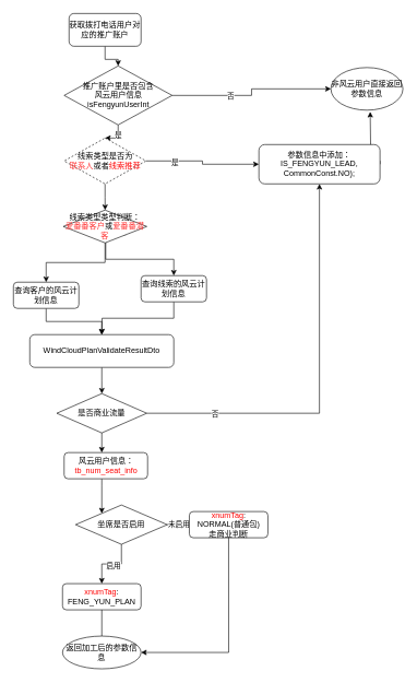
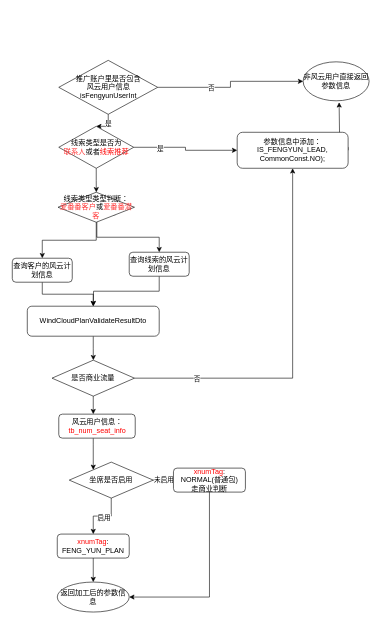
  <mxCell id="0" />
  <mxCell id="1" parent="0" />
- <mxCell id="2" value="" style="edgeStyle=orthogonalEdgeStyle;rounded=0;orthogonalLoop=1;jettySize=auto;html=1;" parent="1" source="3" target="8" edge="1"><mxGeometry relative="1" as="geometry" /></mxCell>
- <mxCell id="3" value="获取拨打电话用户对应的推广账户" style="rounded=1;whiteSpace=wrap;html=1;" parent="1" vertex="1"><mxGeometry x="105" y="20" width="110" height="50" as="geometry" /></mxCell>
  <mxCell id="4" value="" style="edgeStyle=orthogonalEdgeStyle;rounded=0;orthogonalLoop=1;jettySize=auto;html=1;" parent="1" source="8" target="9" edge="1"><mxGeometry relative="1" as="geometry" /></mxCell>
  <mxCell id="5" value="否&lt;br&gt;" style="edgeLabel;html=1;align=center;verticalAlign=middle;resizable=0;points=[];" parent="4" vertex="1" connectable="0"><mxGeometry x="-0.299" relative="1" as="geometry"><mxPoint as="offset" /></mxGeometry></mxCell>
  <mxCell id="6" value="" style="edgeStyle=orthogonalEdgeStyle;rounded=0;orthogonalLoop=1;jettySize=auto;html=1;" parent="1" source="8" target="13" edge="1"><mxGeometry relative="1" as="geometry" /></mxCell>
  <mxCell id="7" value="是" style="edgeLabel;html=1;align=center;verticalAlign=middle;resizable=0;points=[];" parent="6" vertex="1" connectable="0"><mxGeometry x="-0.25" y="-1" relative="1" as="geometry"><mxPoint as="offset" /></mxGeometry></mxCell>
  <mxCell id="8" value="推广账户里是否包含&lt;br&gt;风云用户信息&lt;br&gt;isFengyunUserInt" style="rhombus;whiteSpace=wrap;html=1;" parent="1" vertex="1"><mxGeometry x="97.5" y="100" width="165" height="90" as="geometry" /></mxCell>
  <mxCell id="9" value="非风云用户直接返回&lt;br&gt;参数信息" style="ellipse;whiteSpace=wrap;html=1;" parent="1" vertex="1"><mxGeometry x="505" y="102.5" width="110" height="65" as="geometry" /></mxCell>
  <mxCell id="10" value="" style="edgeStyle=orthogonalEdgeStyle;rounded=0;orthogonalLoop=1;jettySize=auto;html=1;" parent="1" source="13" target="15" edge="1"><mxGeometry relative="1" as="geometry" /></mxCell>
  <mxCell id="11" value="是" style="edgeLabel;html=1;align=center;verticalAlign=middle;resizable=0;points=[];" parent="10" vertex="1" connectable="0"><mxGeometry x="-0.516" y="-1" relative="1" as="geometry"><mxPoint x="1" as="offset" /></mxGeometry></mxCell>
  <mxCell id="12" value="" style="edgeStyle=orthogonalEdgeStyle;rounded=0;orthogonalLoop=1;jettySize=auto;html=1;" parent="1" source="13" target="18" edge="1"><mxGeometry relative="1" as="geometry" /></mxCell>
- <mxCell id="13" value="线索类型是否为&lt;br&gt;&lt;font color=&quot;#ff3333&quot;&gt;联系人&lt;/font&gt;或者&lt;font color=&quot;#ff0000&quot;&gt;线索推荐&lt;/font&gt;" style="rhombus;whiteSpace=wrap;html=1;dashed=1;" parent="1" vertex="1"><mxGeometry x="97.5" y="210" width="125" height="70" as="geometry" /></mxCell>
+ <mxCell id="13" value="线索类型是否为&lt;br&gt;&lt;font color=&quot;#ff3333&quot;&gt;联系人&lt;/font&gt;或者&lt;font color=&quot;#ff0000&quot;&gt;线索推荐&lt;/font&gt;" style="rhombus;whiteSpace=wrap;html=1;" parent="1" vertex="1"><mxGeometry x="97.5" y="210" width="125" height="70" as="geometry" /></mxCell>
  <mxCell id="14" style="edgeStyle=orthogonalEdgeStyle;rounded=0;orthogonalLoop=1;jettySize=auto;html=1;exitX=1;exitY=0.5;exitDx=0;exitDy=0;" parent="1" source="15" edge="1"><mxGeometry relative="1" as="geometry"><mxPoint x="565" y="170" as="targetPoint" /><Array as="points"><mxPoint x="566" y="245" /></Array></mxGeometry></mxCell>
  <mxCell id="15" value="参数信息中添加：&lt;br&gt;IS_FENGYUN_LEAD, CommonConst.NO);" style="rounded=1;whiteSpace=wrap;html=1;" parent="1" vertex="1"><mxGeometry x="395" y="220" width="185" height="60" as="geometry" /></mxCell>
  <mxCell id="16" style="edgeStyle=orthogonalEdgeStyle;rounded=0;orthogonalLoop=1;jettySize=auto;html=1;exitX=0.5;exitY=1;exitDx=0;exitDy=0;" parent="1" source="18" target="20" edge="1"><mxGeometry relative="1" as="geometry" /></mxCell>
  <mxCell id="17" style="edgeStyle=orthogonalEdgeStyle;rounded=0;orthogonalLoop=1;jettySize=auto;html=1;exitX=1;exitY=1;exitDx=0;exitDy=0;entryX=0.5;entryY=0;entryDx=0;entryDy=0;" parent="1" source="18" target="22" edge="1"><mxGeometry relative="1" as="geometry"><Array as="points"><mxPoint x="161" y="358" /><mxPoint x="161" y="395" /><mxPoint x="265" y="395" /></Array></mxGeometry></mxCell>
  <mxCell id="18" value="线索类型类型判断：&lt;br&gt;&lt;font color=&quot;#ff3333&quot;&gt;爱番番客户&lt;/font&gt;或&lt;font color=&quot;#ff3333&quot;&gt;爱番番潜客&lt;/font&gt;" style="rhombus;whiteSpace=wrap;html=1;" parent="1" vertex="1"><mxGeometry x="96.25" y="320" width="127.5" height="50" as="geometry" /></mxCell>
  <mxCell id="19" style="edgeStyle=orthogonalEdgeStyle;rounded=0;orthogonalLoop=1;jettySize=auto;html=1;exitX=0.5;exitY=1;exitDx=0;exitDy=0;entryX=0.5;entryY=0;entryDx=0;entryDy=0;" parent="1" source="20" target="27" edge="1"><mxGeometry relative="1" as="geometry" /></mxCell>
  <mxCell id="20" value="查询客户的风云计划信息" style="rounded=1;whiteSpace=wrap;html=1;" parent="1" vertex="1"><mxGeometry x="20" y="430" width="100" height="40" as="geometry" /></mxCell>
  <mxCell id="21" style="edgeStyle=orthogonalEdgeStyle;rounded=0;orthogonalLoop=1;jettySize=auto;html=1;exitX=0.5;exitY=1;exitDx=0;exitDy=0;" parent="1" source="22" edge="1"><mxGeometry relative="1" as="geometry"><mxPoint x="155" y="510" as="targetPoint" /></mxGeometry></mxCell>
  <mxCell id="22" value="查询线索的风云计划信息" style="rounded=1;whiteSpace=wrap;html=1;" parent="1" vertex="1"><mxGeometry x="215" y="420" width="100" height="40" as="geometry" /></mxCell>
  <mxCell id="23" style="edgeStyle=orthogonalEdgeStyle;rounded=0;orthogonalLoop=1;jettySize=auto;html=1;exitX=1;exitY=0.5;exitDx=0;exitDy=0;entryX=0.5;entryY=1;entryDx=0;entryDy=0;" parent="1" source="25" target="15" edge="1"><mxGeometry relative="1" as="geometry" /></mxCell>
  <mxCell id="24" value="否" style="edgeLabel;html=1;align=center;verticalAlign=middle;resizable=0;points=[];" parent="23" vertex="1" connectable="0"><mxGeometry x="-0.662" y="-1" relative="1" as="geometry"><mxPoint as="offset" /></mxGeometry></mxCell>
  <mxCell id="25" value="是否商业流量" style="rhombus;whiteSpace=wrap;html=1;" parent="1" vertex="1"><mxGeometry x="86.25" y="600" width="137.5" height="60" as="geometry" /></mxCell>
  <mxCell id="26" value="" style="edgeStyle=orthogonalEdgeStyle;rounded=0;orthogonalLoop=1;jettySize=auto;html=1;" parent="1" source="27" target="25" edge="1"><mxGeometry relative="1" as="geometry" /></mxCell>
  <mxCell id="27" value="WindCloudPlanValidateResultDto" style="rounded=1;whiteSpace=wrap;html=1;" parent="1" vertex="1"><mxGeometry x="45" y="510" width="220" height="50" as="geometry" /></mxCell>
  <mxCell id="28" value="" style="edgeStyle=orthogonalEdgeStyle;rounded=0;orthogonalLoop=1;jettySize=auto;html=1;" parent="1" source="29" target="34" edge="1"><mxGeometry relative="1" as="geometry"><Array as="points"><mxPoint x="155" y="740" /><mxPoint x="155" y="740" /></Array></mxGeometry></mxCell>
  <mxCell id="29" value="风云用户信息：&lt;br&gt;&lt;font color=&quot;#ff0000&quot;&gt;tb_num_seat_info&lt;/font&gt;" style="rounded=1;whiteSpace=wrap;html=1;" parent="1" vertex="1"><mxGeometry x="97.5" y="690" width="127.5" height="40" as="geometry" /></mxCell>
  <mxCell id="30" value="" style="edgeStyle=orthogonalEdgeStyle;rounded=0;orthogonalLoop=1;jettySize=auto;html=1;" parent="1" source="34" target="36" edge="1"><mxGeometry relative="1" as="geometry" /></mxCell>
  <mxCell id="31" value="启用" style="edgeLabel;html=1;align=center;verticalAlign=middle;resizable=0;points=[];" parent="30" vertex="1" connectable="0"><mxGeometry x="-0.05" y="2" relative="1" as="geometry"><mxPoint as="offset" /></mxGeometry></mxCell>
  <mxCell id="32" value="" style="edgeStyle=orthogonalEdgeStyle;rounded=0;orthogonalLoop=1;jettySize=auto;html=1;" parent="1" source="34" target="38" edge="1"><mxGeometry relative="1" as="geometry" /></mxCell>
  <mxCell id="33" value="未启用" style="edgeLabel;html=1;align=center;verticalAlign=middle;resizable=0;points=[];" parent="32" vertex="1" connectable="0"><mxGeometry x="-0.255" y="1" relative="1" as="geometry"><mxPoint as="offset" /></mxGeometry></mxCell>
  <mxCell id="34" value="坐席是否启用" style="rhombus;whiteSpace=wrap;html=1;" parent="1" vertex="1"><mxGeometry x="115" y="770" width="140" height="60" as="geometry" /></mxCell>
- <mxCell id="35" value="" style="edgeStyle=orthogonalEdgeStyle;rounded=0;orthogonalLoop=1;jettySize=auto;html=1;endArrow=none;" parent="1" source="36" target="39" edge="1"><mxGeometry relative="1" as="geometry" /></mxCell>
+ <mxCell id="35" value="" style="edgeStyle=orthogonalEdgeStyle;rounded=0;orthogonalLoop=1;jettySize=auto;html=1;" parent="1" source="36" target="39" edge="1"><mxGeometry relative="1" as="geometry" /></mxCell>
  <mxCell id="36" value="&lt;font color=&quot;#ff0000&quot;&gt;xnumTag&lt;/font&gt;: FENG_YUN_PLAN" style="rounded=1;whiteSpace=wrap;html=1;" parent="1" vertex="1"><mxGeometry x="95" y="890" width="120" height="40" as="geometry" /></mxCell>
  <mxCell id="37" style="edgeStyle=orthogonalEdgeStyle;rounded=0;orthogonalLoop=1;jettySize=auto;html=1;exitX=0.5;exitY=1;exitDx=0;exitDy=0;entryX=1;entryY=0.5;entryDx=0;entryDy=0;" parent="1" source="38" target="39" edge="1"><mxGeometry relative="1" as="geometry" /></mxCell>
  <mxCell id="38" value="&lt;font color=&quot;#ff0000&quot;&gt;xnumTag&lt;/font&gt;:&lt;br&gt;NORMAL(普通包)&lt;br&gt;走商业判断" style="rounded=1;whiteSpace=wrap;html=1;" parent="1" vertex="1"><mxGeometry x="288.75" y="780" width="120" height="40" as="geometry" /></mxCell>
  <mxCell id="39" value="返回加工后的参数信息" style="ellipse;whiteSpace=wrap;html=1;" parent="1" vertex="1"><mxGeometry x="95" y="970" width="120" height="50" as="geometry" /></mxCell>
  <mxCell id="40" style="edgeStyle=orthogonalEdgeStyle;rounded=0;orthogonalLoop=1;jettySize=auto;html=1;exitX=0.5;exitY=1;exitDx=0;exitDy=0;entryX=0.451;entryY=0;entryDx=0;entryDy=0;entryPerimeter=0;" parent="1" source="25" target="29" edge="1"><mxGeometry relative="1" as="geometry" /></mxCell>
